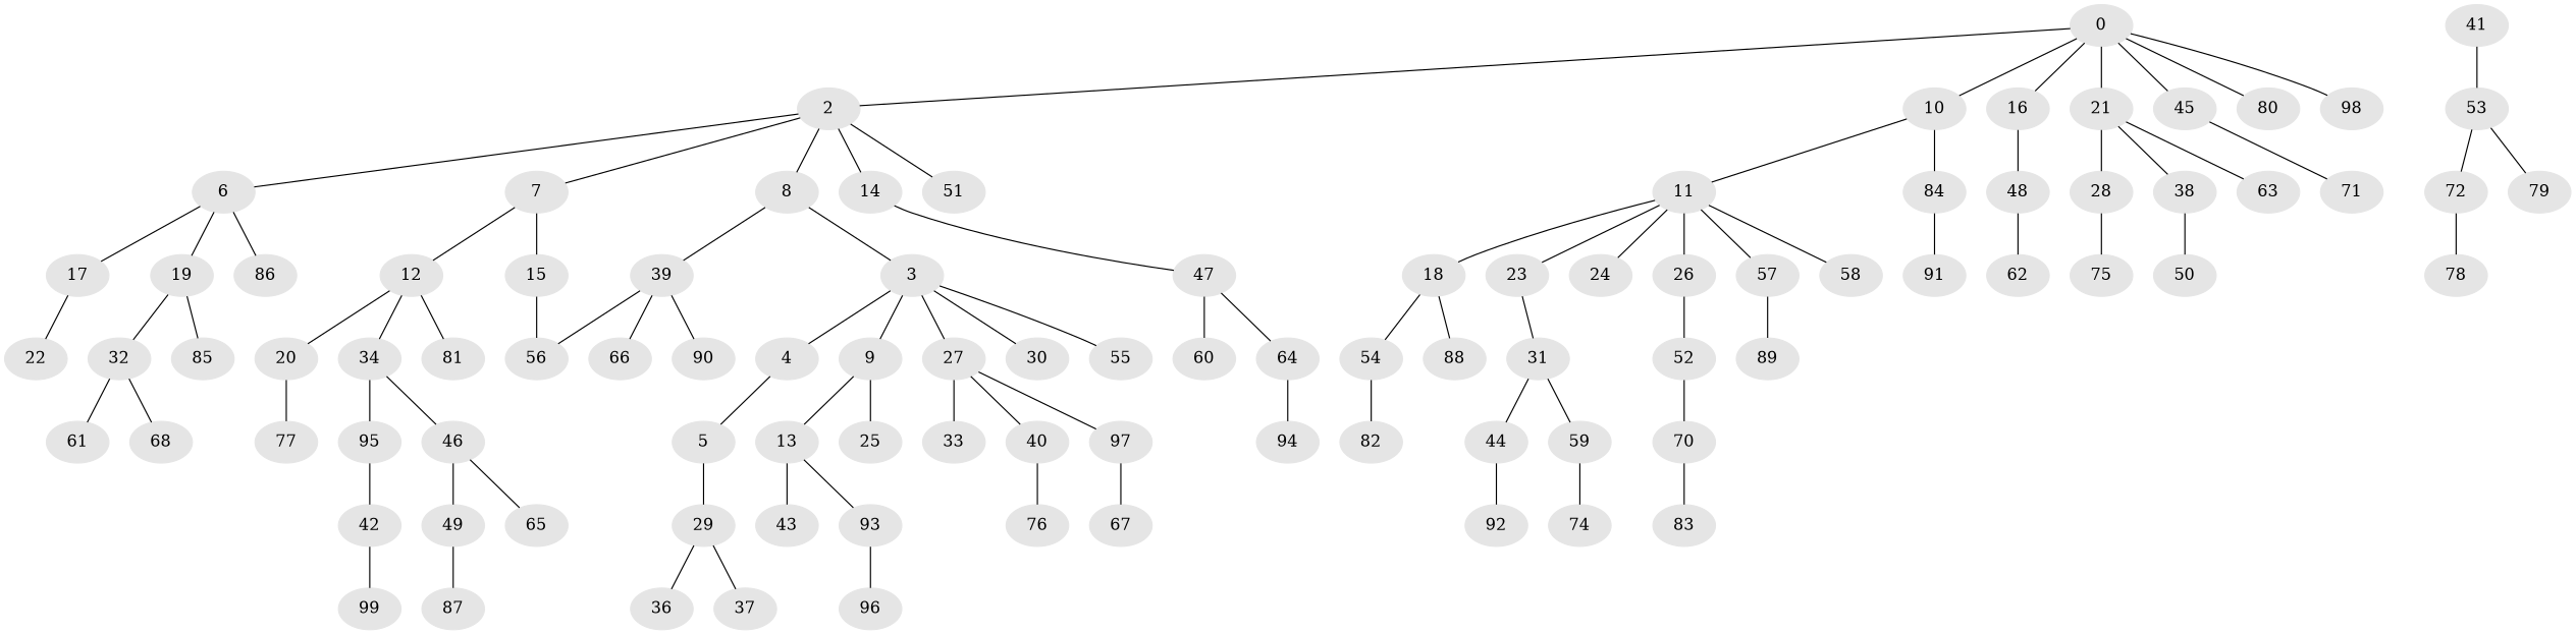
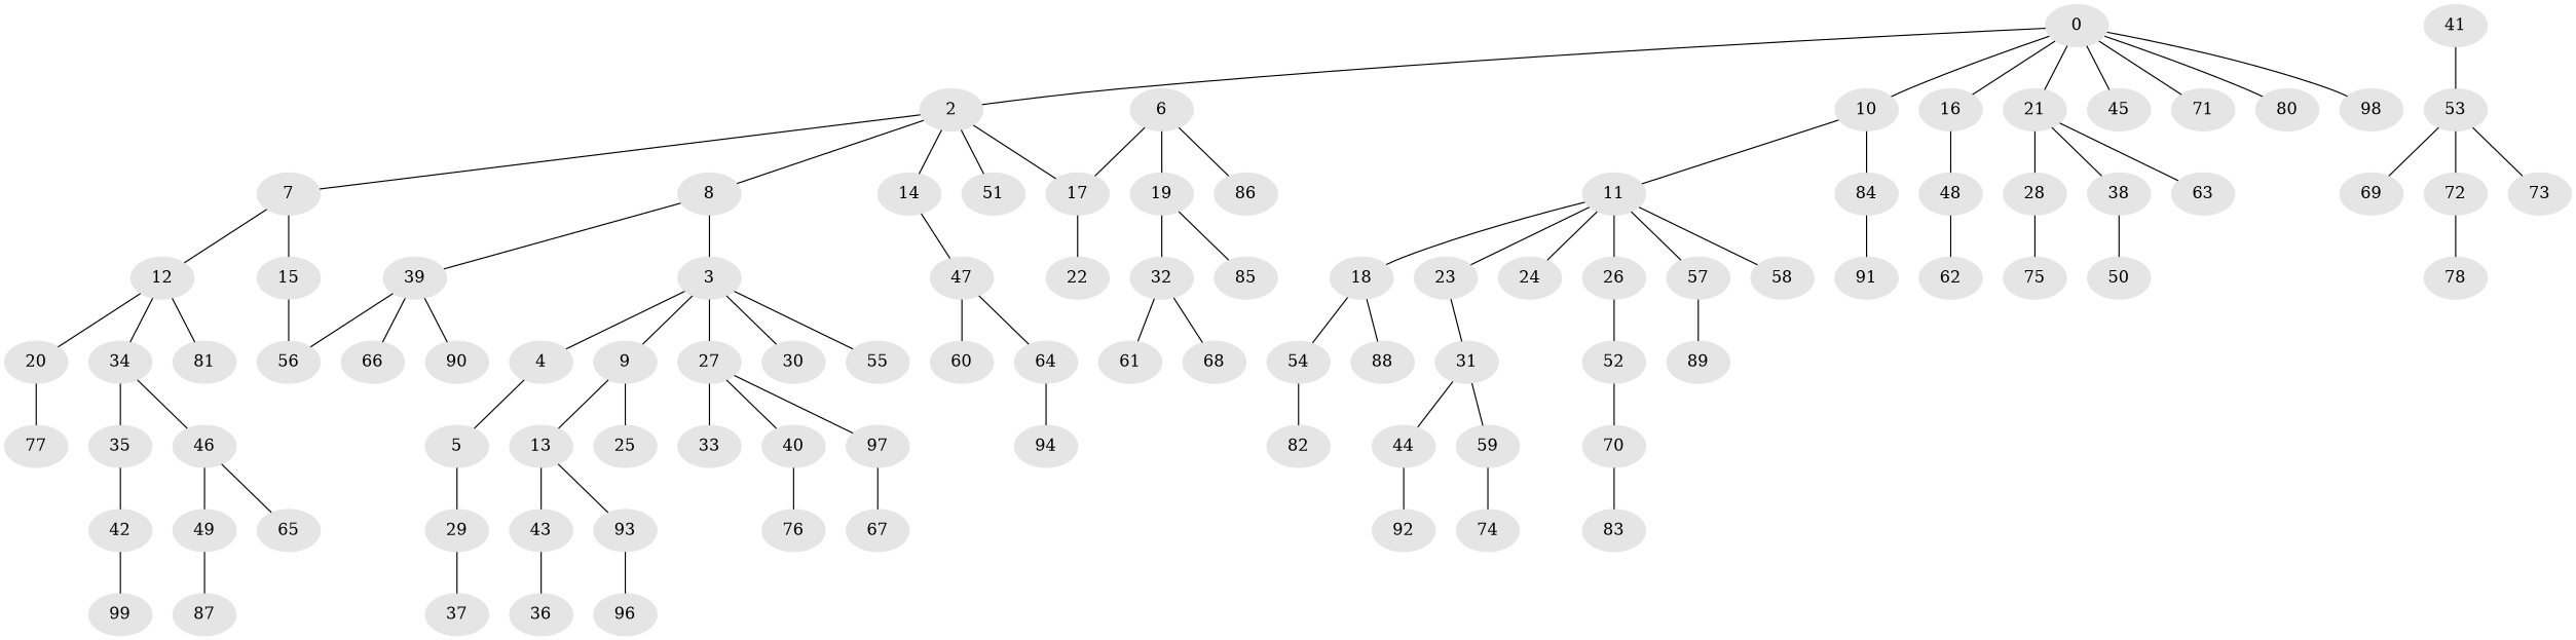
  graph {
    node [color=gray90 style=filled]
    n1 [label=0]
    2
    10
    16
    21
    45
    71
    80
    98
    6
    7
    8
    14
    51
    11
    84
    48
    28
    38
    63
    3
    4
    9
    27
    30
    55
    17
    19
    86
    12
    15
    39
    47
    5
    13
    25
    33
    40
    97
    29
    36
    37
    22
    32
    85
    20
    34
    81
    56
    66
    90
    43
    93
    18
    23
    24
    26
    57
    58
    91
    54
    88
    31
    52
    89
    77
-   35 [label=95]
+   35
    46
    96
    60
    64
    62
    82
    61
    68
    75
    50
    44
    59
    70
    76
    67
    92
    74
    42
    49
    65
    n88 [label=99]
    41
    53
+   69
    72
-   73 [label=79]
+   73
    87
    94
    83
    78
    n1 -- 2
    n1 -- 10
    n1 -- 16
    n1 -- 21
    n1 -- 45
-   45 -- 71
+   n1 -- 71
    n1 -- 80
    n1 -- 98
-   2 -- 6
+   2 -- 17
    2 -- 7
    2 -- 8
    2 -- 14
    2 -- 51
    10 -- 11
    10 -- 84
    16 -- 48
    21 -- 28
    21 -- 38
    21 -- 63
    6 -- 17
    6 -- 19
    6 -- 86
    7 -- 12
    7 -- 15
    8 -- 3
    8 -- 39
    14 -- 47
    11 -- 18
    11 -- 23
    11 -- 24
    11 -- 26
    11 -- 57
    11 -- 58
    84 -- 91
    48 -- 62
    28 -- 75
    38 -- 50
    3 -- 4
    3 -- 9
    3 -- 27
    3 -- 30
    3 -- 55
    4 -- 5
    9 -- 13
    9 -- 25
    27 -- 33
    27 -- 40
    27 -- 97
    17 -- 22
    19 -- 32
    19 -- 85
    12 -- 20
    12 -- 34
    12 -- 81
    15 -- 56
    39 -- 56
    39 -- 66
    39 -- 90
    47 -- 60
    47 -- 64
    5 -- 29
    13 -- 43
    13 -- 93
    40 -- 76
    97 -- 67
-   29 -- 36
+   43 -- 36
    29 -- 37
    32 -- 61
    32 -- 68
    20 -- 77
    34 -- 35
    34 -- 46
    93 -- 96
    18 -- 54
    18 -- 88
    23 -- 31
    26 -- 52
    57 -- 89
    54 -- 82
    31 -- 44
    31 -- 59
    52 -- 70
    35 -- 42
    46 -- 49
    46 -- 65
    64 -- 94
    44 -- 92
    59 -- 74
    70 -- 83
    42 -- n88
    49 -- 87
    41 -- 53
+   53 -- 69
    53 -- 72
    53 -- 73
    72 -- 78
  }
